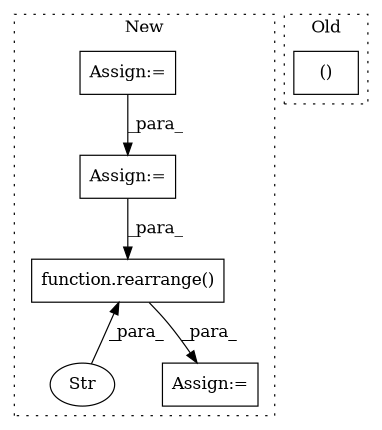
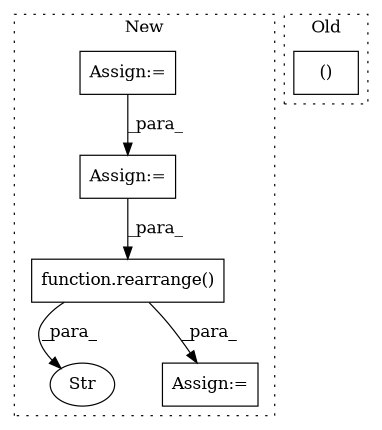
  digraph {
    node [a=68 l=3 shape=box]
    n1 [a=75 l="10,8" label="function.rearrange()" s="3269,3304"]
    n2 [a=66 l=22 label=Str s=3282 shape=ellipse]
    n3 [label="Assign:=" s=3266]
    n4 [label="Assign:=" s=3213]
    n5 [label="Assign:=" s=3238]
    n6 [a=54 l=6 label="()" s=2882]
    subgraph cluster_1 {
      label=New
      style=dotted
      n1
      n2
      n3
      n4
      n5
    }
    subgraph cluster_2 {
      label=Old
      style=dotted
      n6
    }
    n1 -> n3 [label=_para_]
-   n2 -> n1 [label=_para_]
+   n1 -> n2 [label=_para_]
    n4 -> n5 [label=_para_]
    n5 -> n1 [label=_para_]
  }
